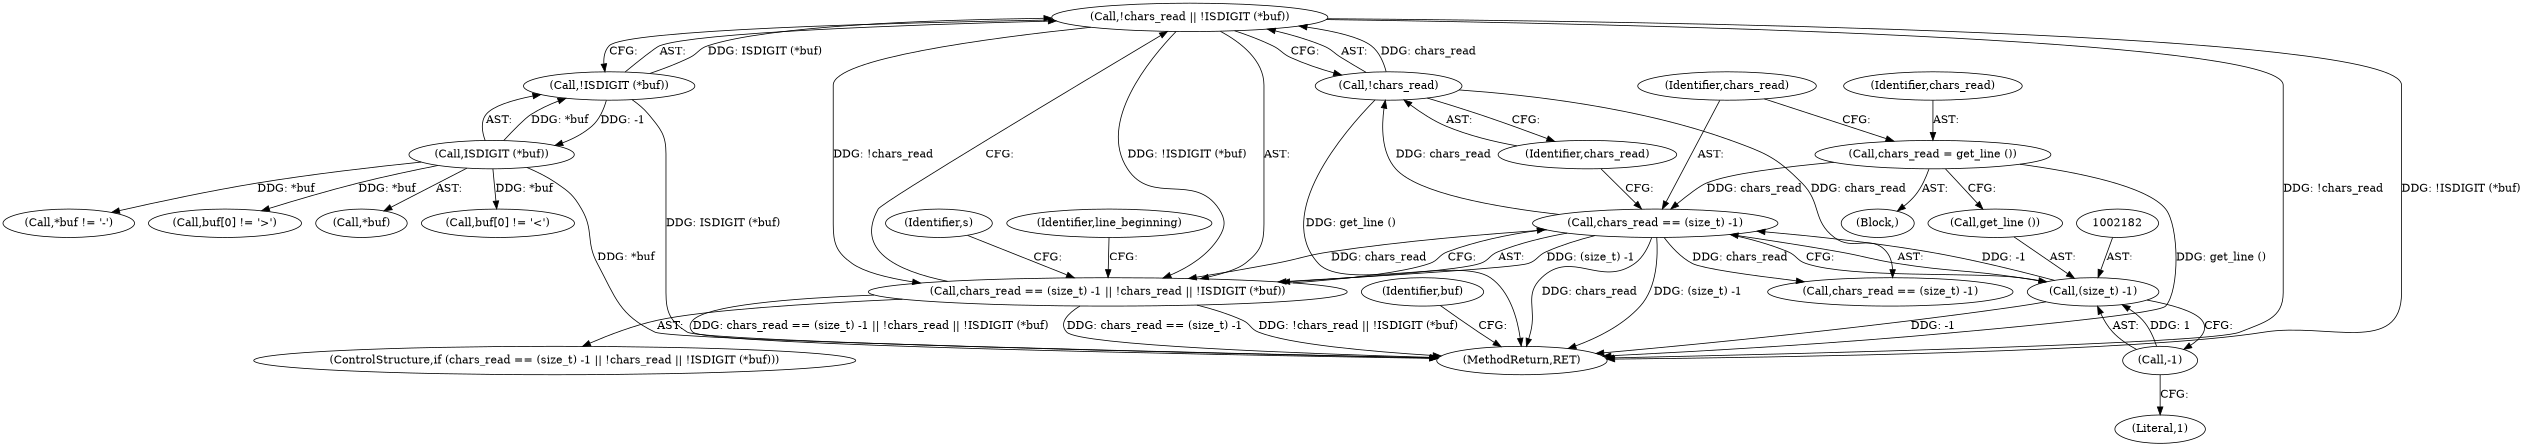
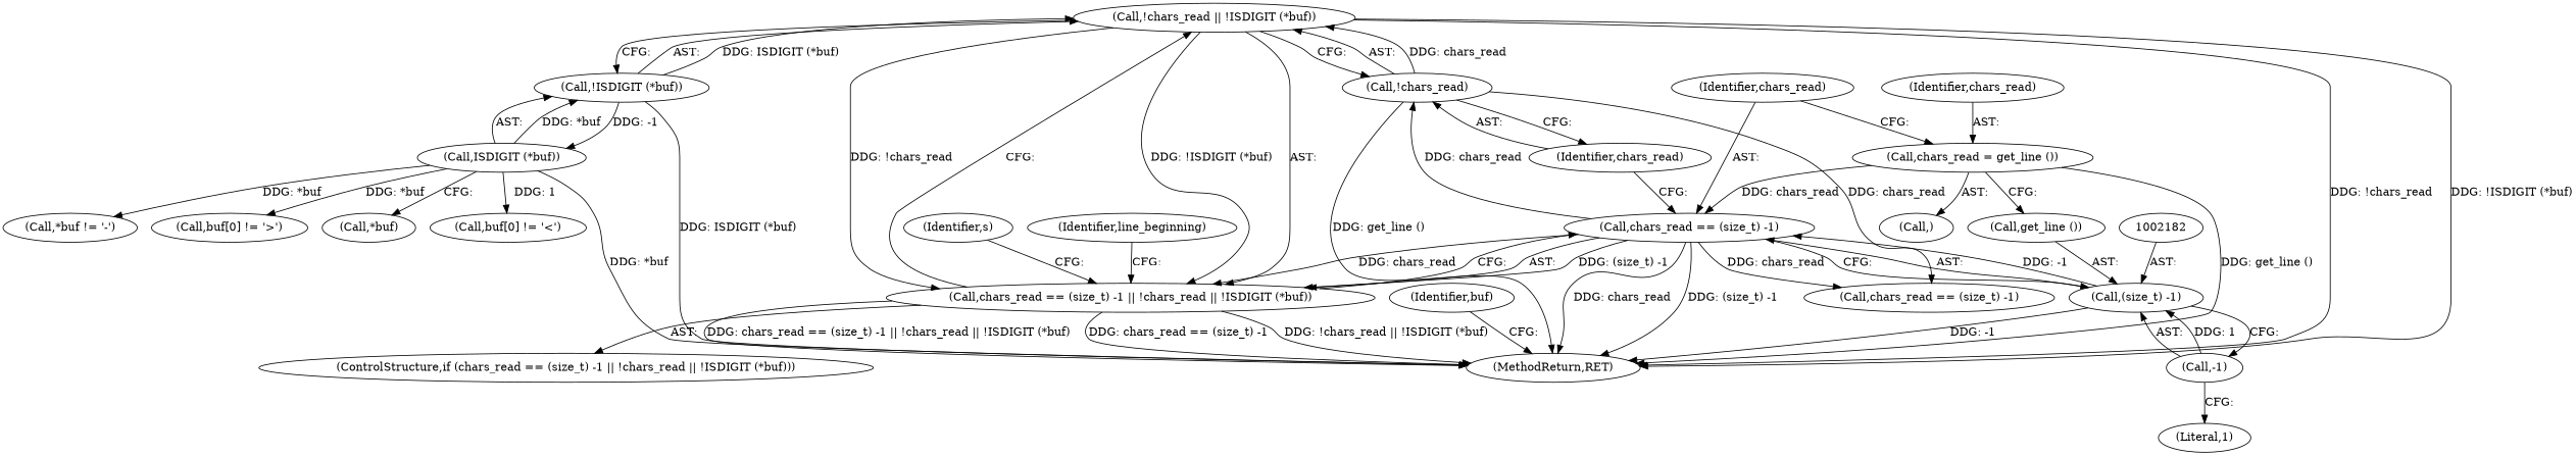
  digraph {
    n1 [label="(Call,!chars_read || !ISDIGIT (*buf))"]
    n2 [label="(Call,!chars_read)"]
    n3 [label="(Call,!ISDIGIT (*buf))"]
    n4 [label="(Call,chars_read == (size_t) -1 || !chars_read || !ISDIGIT (*buf))"]
    n5 [label="(MethodReturn,RET)"]
    n6 [label="(Identifier,chars_read)"]
    n7 [label="(Call,chars_read == (size_t) -1)"]
    n8 [label="(Call,ISDIGIT (*buf))"]
    n9 [label="(Call,chars_read == (size_t) -1)"]
    n10 [label="(ControlStructure,if (chars_read == (size_t) -1 || !chars_read || !ISDIGIT (*buf)))"]
    n11 [label="(Call,(size_t) -1)"]
    n12 [label="(Call,-1)"]
    n13 [label="(Call,chars_read = get_line ())"]
-   n14 [label="(Block,)"]
+   n14 [label="(Call,)"]
    n15 [label="(Call,get_line ())"]
    n16 [label="(Literal,1)"]
    n17 [label="(Call,*buf)"]
    n18 [label="(Call,buf[0] != '<')"]
    n19 [label="(Call,*buf != '-')"]
    n20 [label="(Call,buf[0] != '>')"]
    n21 [label="(Identifier,line_beginning)"]
    n22 [label="(Identifier,chars_read)"]
    n23 [label="(Identifier,buf)"]
    n24 [label="(Identifier,s)"]
    n25 [label="(Identifier,chars_read)"]
    1002182
    n1 -> n2 [label="CFG: "]
    n1 -> n3 [label="CFG: "]
    n1 -> n4 [label="AST: "]
    n1 -> n4 [label="DDG: !chars_read"]
    n1 -> n4 [label="DDG: !ISDIGIT (*buf)"]
    n1 -> n5 [label="DDG: !chars_read"]
    n1 -> n5 [label="DDG: !ISDIGIT (*buf)"]
    n2 -> n1 [label="AST: "]
    n2 -> n1 [label="DDG: chars_read"]
    n2 -> n5 [label="DDG: get_line ()"]
    n2 -> n6 [label="CFG: "]
    n2 -> n7 [label="DDG: chars_read"]
    n3 -> n1 [label="AST: "]
    n3 -> n1 [label="DDG: ISDIGIT (*buf)"]
    n3 -> n5 [label="DDG: ISDIGIT (*buf)"]
    n3 -> n8 [label="DDG: -1"]
    n4 -> n1 [label="CFG: "]
    n4 -> n5 [label="DDG: chars_read == (size_t) -1 || !chars_read || !ISDIGIT (*buf)"]
    n4 -> n5 [label="DDG: chars_read == (size_t) -1"]
    n4 -> n5 [label="DDG: !chars_read || !ISDIGIT (*buf)"]
    n4 -> n9 [label="CFG: "]
    n4 -> n10 [label="AST: "]
    n6 -> n2 [label="AST: "]
    n6 -> n9 [label="CFG: "]
    n8 -> n3 [label="AST: "]
    n8 -> n3 [label="DDG: *buf"]
    n8 -> n5 [label="DDG: *buf"]
-   n8 -> n17 [label="AST: "]
-   n8 -> n18 [label="DDG: *buf"]
+   n8 -> n17 [label="CFG: "]
+   n8 -> n18 [label="DDG: 1"]
    n8 -> n19 [label="DDG: *buf"]
    n8 -> n20 [label="DDG: *buf"]
    n9 -> n2 [label="DDG: chars_read"]
    n9 -> n4 [label="AST: "]
    n9 -> n4 [label="DDG: chars_read"]
    n9 -> n4 [label="DDG: (size_t) -1"]
    n9 -> n5 [label="DDG: (size_t) -1"]
    n9 -> n5 [label="DDG: chars_read"]
    n9 -> n7 [label="DDG: chars_read"]
    n9 -> n11 [label="CFG: "]
    n11 -> n5 [label="DDG: -1"]
    n11 -> n9 [label="AST: "]
    n11 -> n9 [label="DDG: -1"]
    n11 -> n12 [label="CFG: "]
    n12 -> n11 [label="AST: "]
    n12 -> n11 [label="DDG: 1"]
    n12 -> n16 [label="CFG: "]
    n13 -> n5 [label="DDG: get_line ()"]
    n13 -> n9 [label="DDG: chars_read"]
    n13 -> n14 [label="AST: "]
    n13 -> n15 [label="CFG: "]
    n15 -> n11 [label="AST: "]
    n21 -> n4 [label="CFG: "]
    n22 -> n9 [label="AST: "]
    n22 -> n13 [label="CFG: "]
    n23 -> n5 [label="CFG: "]
    n24 -> n4 [label="CFG: "]
    n25 -> n13 [label="AST: "]
    1002182 -> n11 [label="AST: "]
  }
